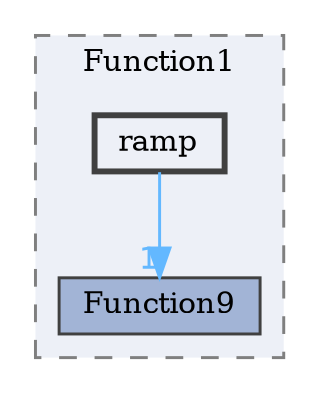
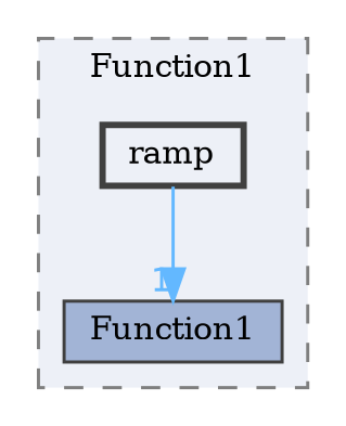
  digraph {
    compound=true
    fontname="DejaVu Serif"
    node [color=grey25 fontname="DejaVu Serif" fontsize=10 shape=box]
-   n1 [fillcolor="#a2b4d6" height=0.2 label=Function9 style=filled width=0.4]
+   n1 [fillcolor="#a2b4d6" height=0.2 label=Function1 style=filled width=0.4]
    n2 [fillcolor="#edf0f7" height=0.2 label=ramp style="filled,bold" width=0.4]
    subgraph cluster_1 {
      bgcolor="#edf0f7"
      fontsize=10
      label=Function1
      pencolor=grey50
      style="filled,dashed"
      n1
      n2
    }
    n2 -> n1 [color=steelblue1 fontcolor=steelblue1 fontname="DejaVu Serif" fontsize=10 headlabel=1 labeldistance=1.5 labelfontname=Helvetica labelfontsize=10]
  }
